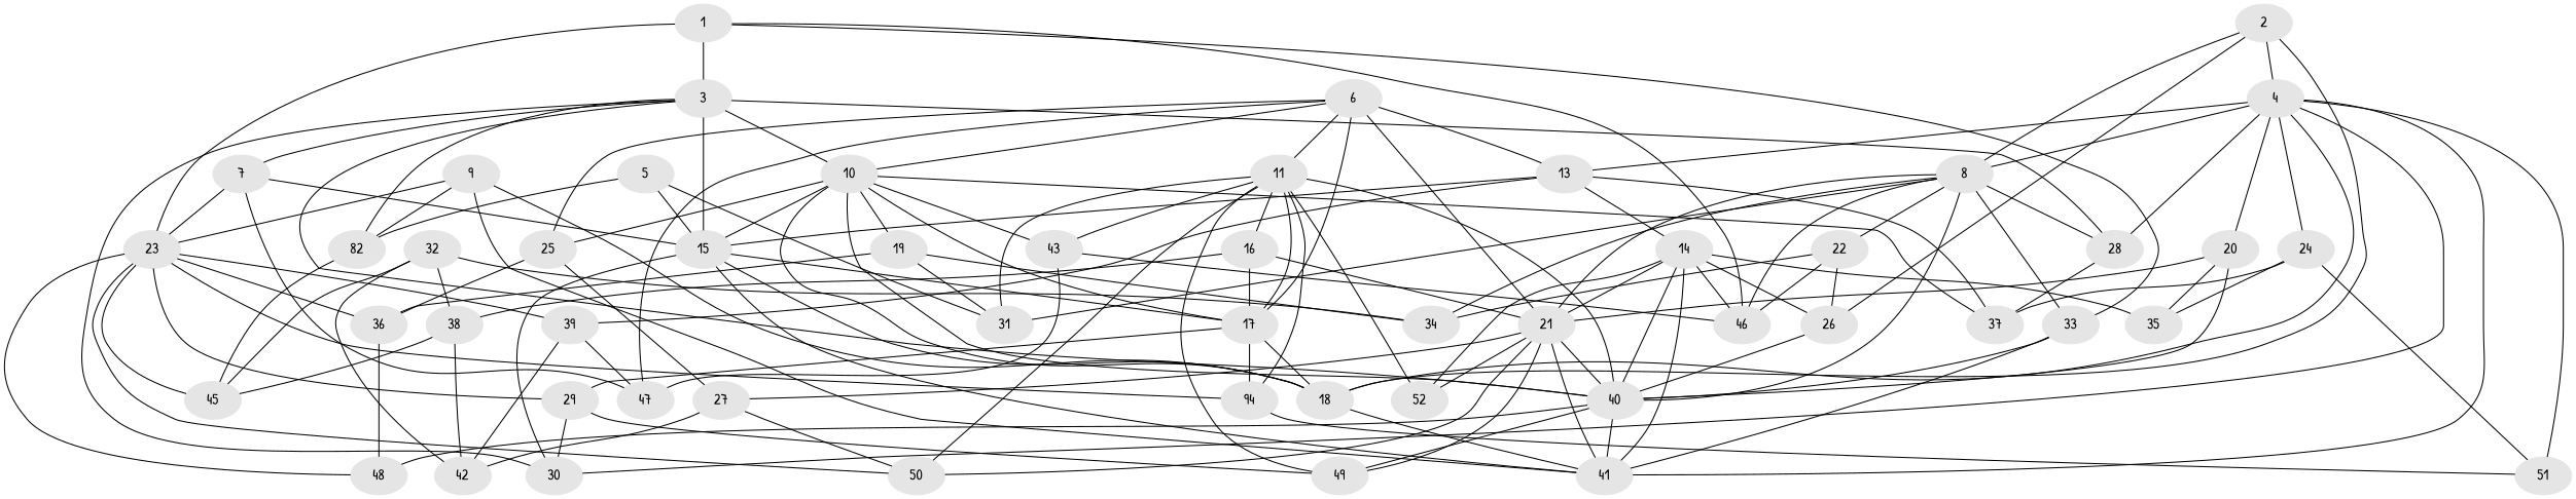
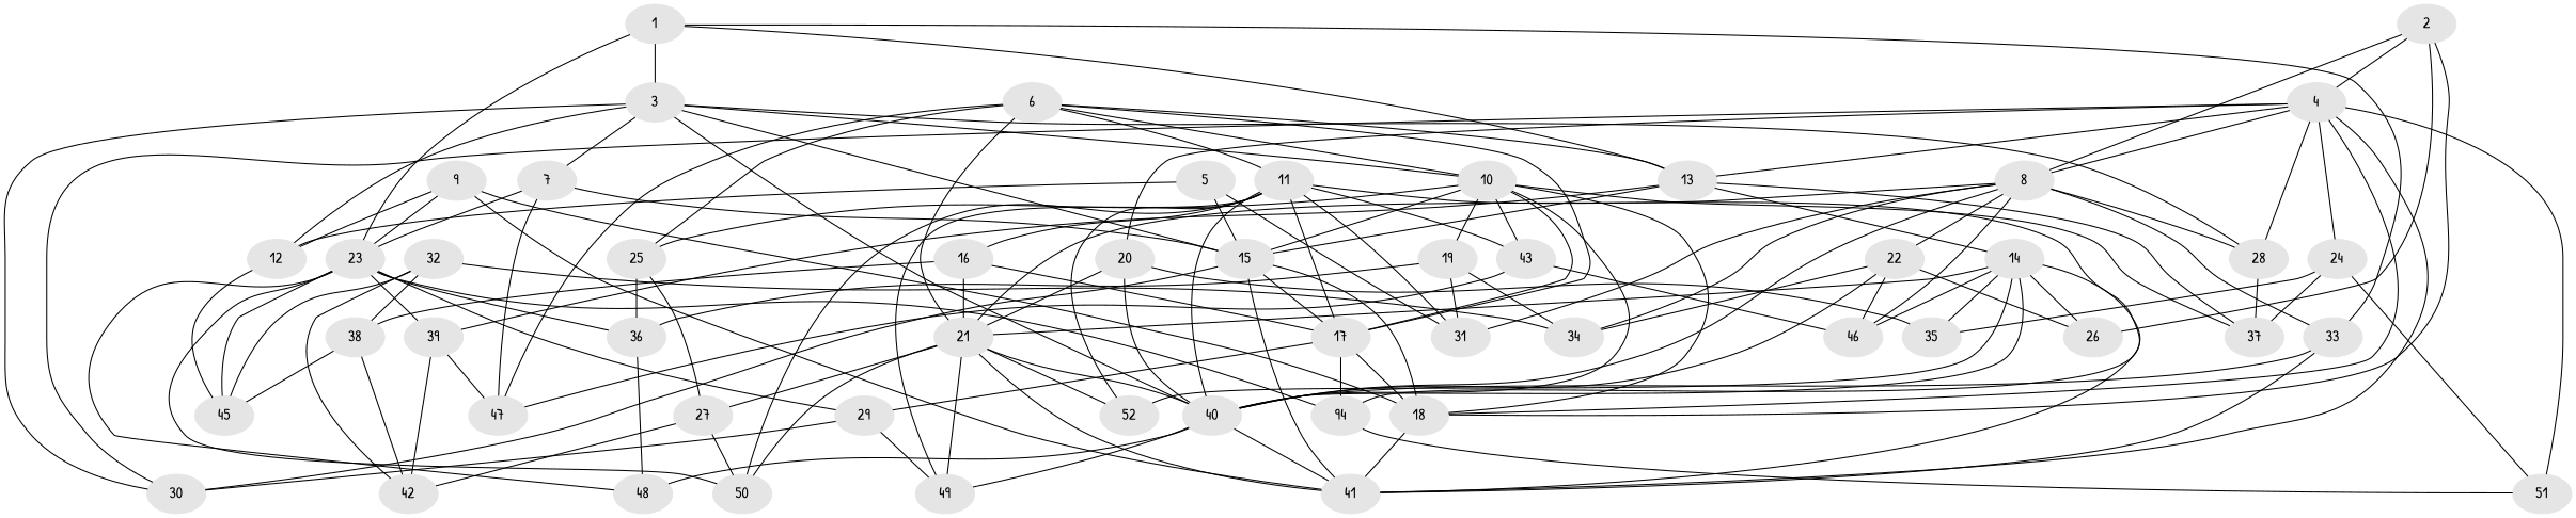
  graph {
    fontname="Patrick Hand"
    node [color=gray90 fontname="Patrick Hand" style=filled]
    edge [fontname="Patrick Hand" weight=1.0]
    1
    3
    13
    23
    33
    7
    10
-   12 [label=82]
+   12
    15
    28
    30
    40
    37
    14
    39
    n16 [label=94]
    50
    45
    29
    36
    48
    41
    2
    4
    8
    18
    26
    20
    24
    51
    31
    21
    22
    34
    46
    47
    17
    25
    19
    43
    49
    35
    5
    6
    11
    16
    52
    27
    9
    38
    42
    32
    1 -- 3 [weight=3.0]
-   1 -- 46
+   1 -- 13
    1 -- 23
    1 -- 33
    3 -- 7
    3 -- 10
    3 -- 12
    3 -- 15 [weight=2.0]
    3 -- 28 [weight=2.0]
    3 -- 30
    3 -- 40
    13 -- 15 [weight=2.0]
    13 -- 37
    13 -- 14
    13 -- 39
    23 -- 39
    23 -- n16
    23 -- 50
    23 -- 45
    23 -- 29
    23 -- 36
    23 -- 48
    33 -- 40
    33 -- 41
    7 -- 23
    7 -- 15
    7 -- 47
    10 -- 15
    10 -- 40
    10 -- 37
    10 -- 18
    10 -- 17
    10 -- 25
    10 -- 19
    10 -- 43
    12 -- 45
    15 -- 30
    15 -- 41
    15 -- 18
    15 -- 17
    28 -- 37
    40 -- 48
    40 -- 41
    40 -- 49
    14 -- 40
    14 -- 41
    14 -- 26
    14 -- 21
    14 -- 46
    14 -- 35 [weight=2.0]
    14 -- 52 [weight=2.0]
    39 -- 47
    39 -- 42
    n16 -- 51
    29 -- 30
    29 -- 49
    36 -- 48
    2 -- 4
    2 -- 8
    2 -- 18
    2 -- 26
    4 -- 13
    4 -- 28
    4 -- 30
    4 -- 41
    4 -- 8 [weight=2.0]
    4 -- 18
    4 -- 20
    4 -- 24
    4 -- 51 [weight=2.0]
    8 -- 33
    8 -- 28 [weight=2.0]
    8 -- 40
    8 -- 31
    8 -- 21
    8 -- 22
    8 -- 34
    8 -- 46
    18 -- 41
-   26 -- 40
+   22 -- 40
    20 -- 40
    20 -- 21
    20 -- 35
    24 -- 37
    24 -- 51
    24 -- 35
    21 -- 40
    21 -- 50
    21 -- 41
    21 -- 49
    21 -- 52
    21 -- 27
    22 -- 26
    22 -- 34
    22 -- 46
    17 -- n16
    17 -- 29 [weight=2.0]
    17 -- 18 [weight=2.0]
    25 -- 36
    25 -- 27
    19 -- 36
    19 -- 31
    19 -- 34
    43 -- 46
    43 -- 47
    5 -- 12
    5 -- 15 [weight=2.0]
    5 -- 31
    6 -- 13
    6 -- 10
    6 -- 21 [weight=2.0]
    6 -- 47
    6 -- 17
    6 -- 25
    6 -- 11
    11 -- 40
    11 -- n16
    11 -- 50
    11 -- 31
    11 -- 17
    11 -- 43
    11 -- 49
    11 -- 16
    11 -- 52
    16 -- 21
    16 -- 17
    16 -- 38
    27 -- 50
    27 -- 42
    9 -- 23
    9 -- 12
    9 -- 41
    9 -- 18
    38 -- 45
    38 -- 42
    32 -- 45
    32 -- 34
    32 -- 38
    32 -- 42
  }
